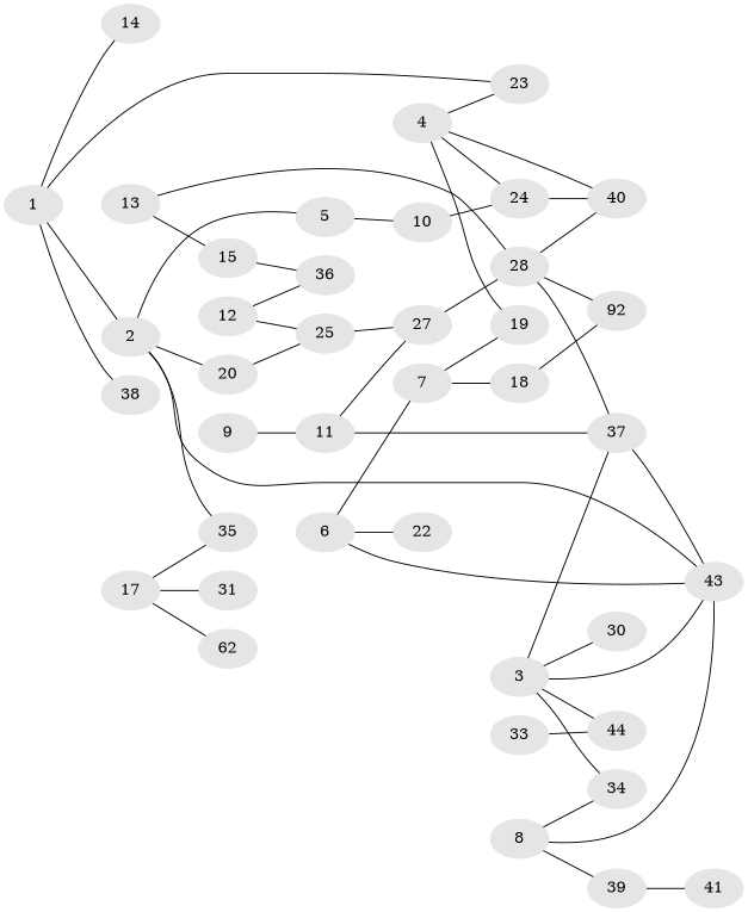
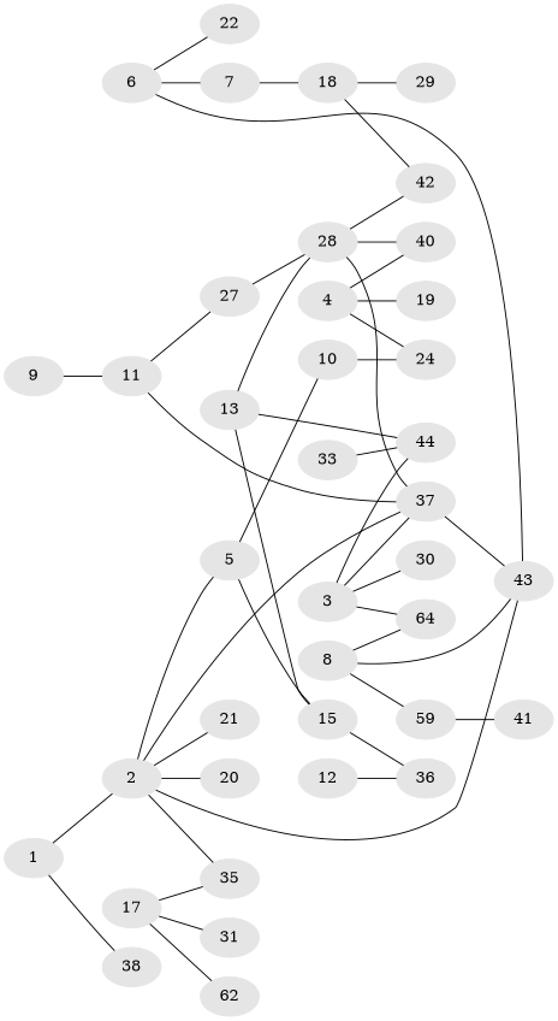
  graph {
    rankdir=LR
    node [color=gray90 style=filled]
    edge [weight=1.0]
    1
    2
-   14
-   23
    38
    5
    20
+   21
    35
    37
    43
    10
    15
-   25
    27
    3
    30
-   34
+   34 [label=64]
    44
    8
-   39
+   39 [label=59]
    4
    19
    24
    40
    36
    6
    7
    22
    18
-   42 [label=92]
+   29
+   42
    41
    9
    11
    28
    12
    13
    17
    31
    n41 [label=62]
    33
    1 -- 2
-   1 -- 14
-   1 -- 23
    1 -- 38
    2 -- 5
    2 -- 20
+   2 -- 21
    2 -- 35
+   2 -- 37
    2 -- 43
    5 -- 10
-   20 -- 25
+   5 -- 15
    37 -- 43
    10 -- 24
    15 -- 36
-   25 -- 27
    27 -- 28
    3 -- 37
-   3 -- 43
    3 -- 30
    3 -- 34
    3 -- 44
    8 -- 43
    8 -- 34
    8 -- 39
    39 -- 41
-   4 -- 23
    4 -- 19
    4 -- 24
    4 -- 40
-   24 -- 40 [weight=2.0]
    6 -- 43
    6 -- 7
    6 -- 22
-   7 -- 19
    7 -- 18
+   18 -- 29
    18 -- 42
    9 -- 11
    11 -- 37
    11 -- 27
    28 -- 37
    28 -- 40
    28 -- 42
-   12 -- 25
    12 -- 36
    13 -- 15
+   13 -- 44
    13 -- 28
    17 -- 35
    17 -- 31
    17 -- n41
    33 -- 44
  }
